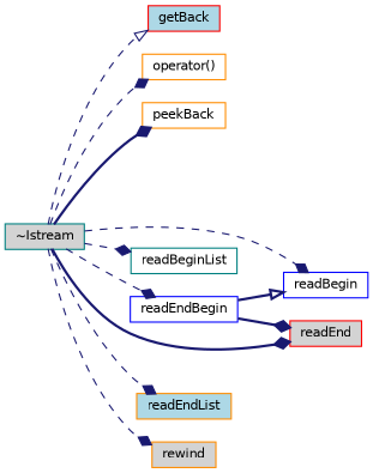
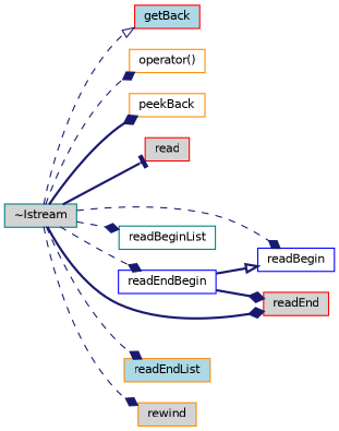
  digraph {
    fontname="DejaVu Sans"
    rankdir=LR
    node [color=darkorange fillcolor=white fontname="DejaVu Sans" fontsize=10 shape=record style=filled]
    edge [arrowhead=diamond color=midnightblue fontname="DejaVu Sans" fontsize=10 labelfontname=FreeSans labelfontsize=10 style=dashed]
    n1 [color=teal fillcolor=lightgrey fontcolor=black height=0.2 label="~Istream" width=0.4]
    n2 [color=red fillcolor=lightblue height=0.2 label=getBack width=0.4]
    n3 [height=0.2 label="operator()" width=0.4]
    n4 [height=0.2 label=peekBack width=0.4]
+   n5 [color=red fillcolor=lightgrey height=0.2 label=read width=0.4]
    n6 [color=blue height=0.2 label=readBegin width=0.4]
    n7 [color=teal height=0.2 label=readBeginList width=0.4]
    n8 [color=red fillcolor=lightgrey height=0.2 label=readEnd width=0.4]
    n9 [color=blue height=0.2 label=readEndBegin width=0.4]
    n10 [fillcolor=lightblue height=0.2 label=readEndList width=0.4]
    n11 [fillcolor=lightgrey height=0.2 label=rewind width=0.4]
    n1 -> n2 [arrowhead=onormal]
    n1 -> n3
    n1 -> n4 [style=bold]
+   n1 -> n5 [arrowhead=tee style=bold]
    n1 -> n6
    n1 -> n7
    n1 -> n8 [style=bold]
    n1 -> n9
    n1 -> n10
    n1 -> n11
    n9 -> n6 [arrowhead=onormal style=bold]
    n9 -> n8 [style=bold]
  }
